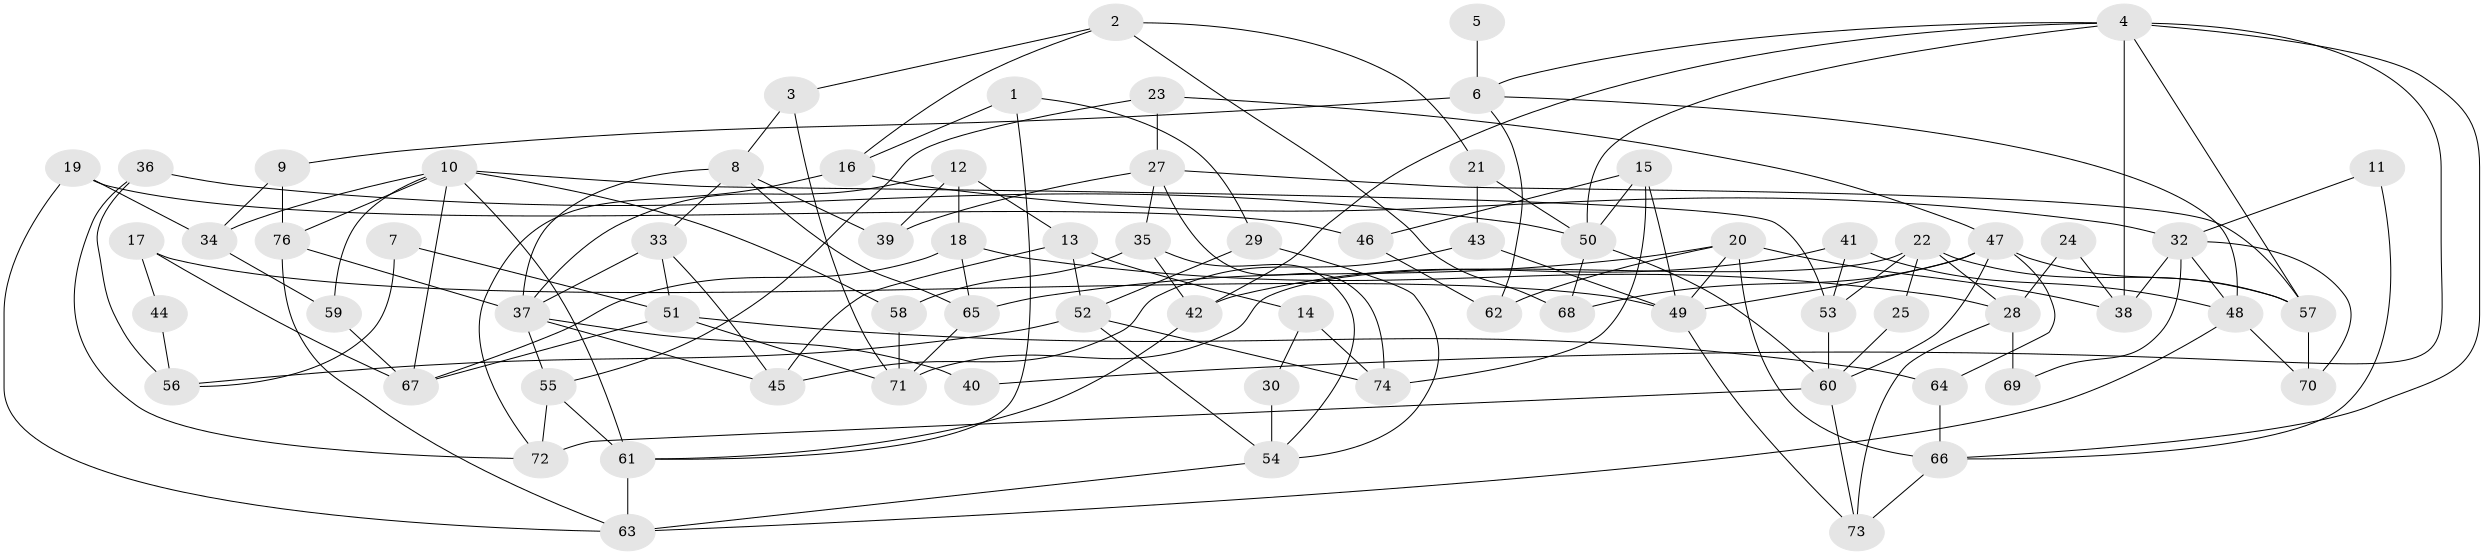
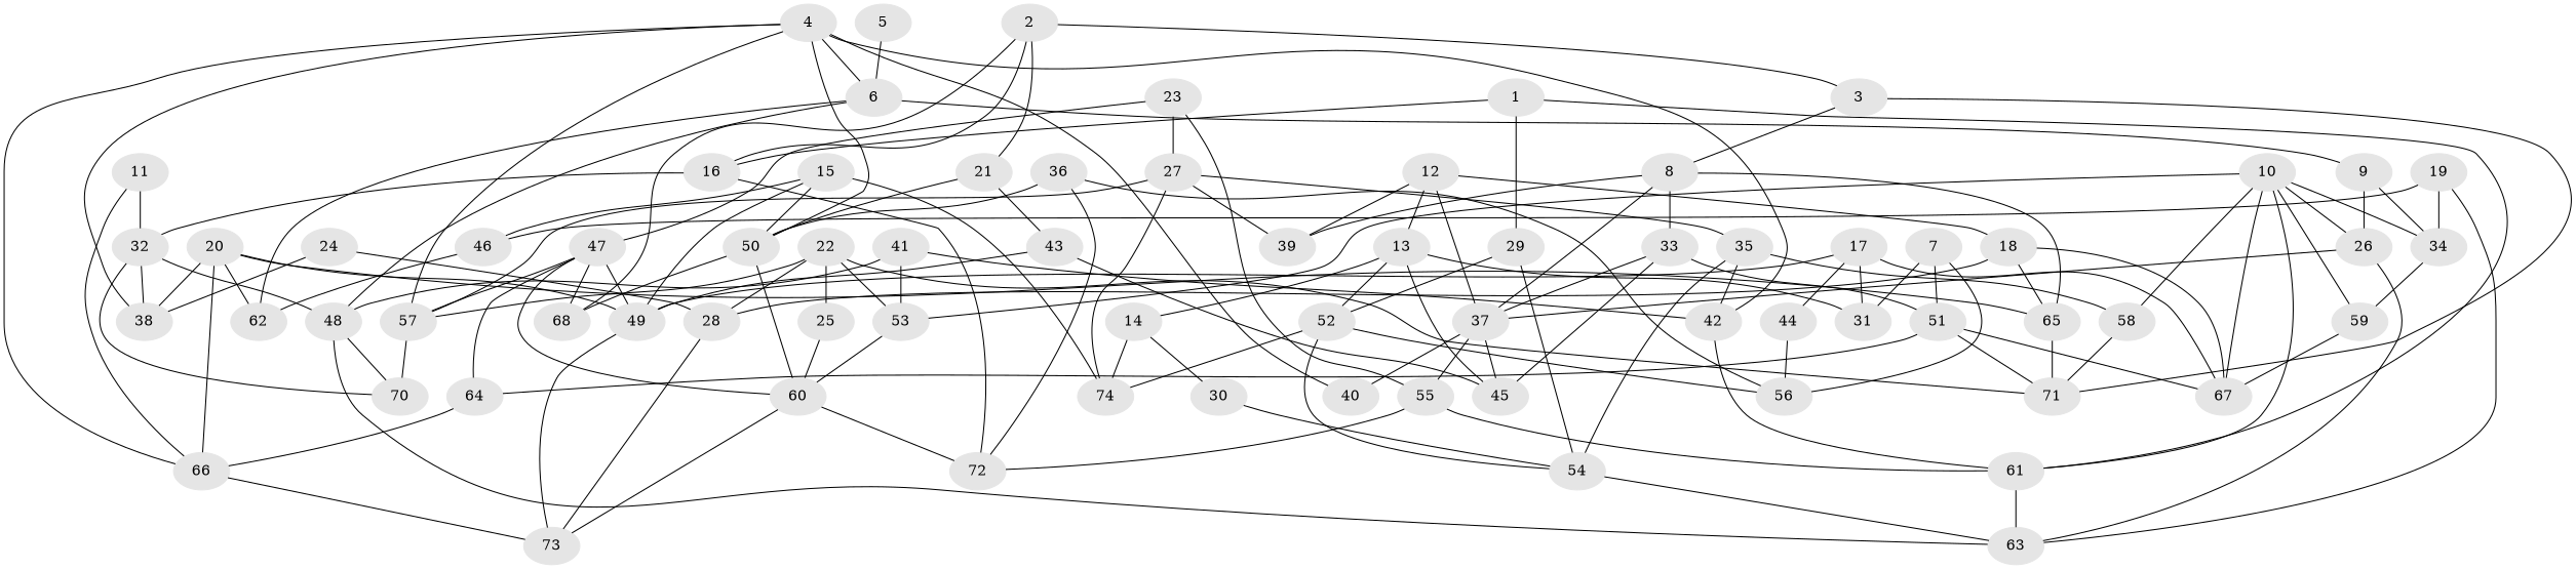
  graph {
    node [color=gray90 style=filled]
    1
    16
    29
    61
    32
    72
    52
    54
    63
    2
    3
    21
    68
    8
    71
    50
    43
    33
    37
    39
    65
    4
    6
    38
    40
    42
    57
    66
    9
    48
    62
    60
    70
    73
    5
-   26 [label=76]
+   26
    34
    7
+   31
    51
    56
    67
    64
    45
    55
    59
    10
    53
    58
    11
-   69
    12
    13
    18
    14
    28
    30
    74
    15
    46
    49
    17
    44
    19
    20
    22
    25
    23
    27
    47
    35
    24
    36
    41
    1 -- 16
    1 -- 29
    1 -- 61
    16 -- 32
    16 -- 72
    29 -- 52
    29 -- 54
    61 -- 63
    32 -- 38
    32 -- 48
    32 -- 70
-   32 -- 69
    52 -- 54
    52 -- 56
    52 -- 74
    54 -- 63
    2 -- 16
    2 -- 3
    2 -- 21
    2 -- 68
    3 -- 8
    3 -- 71
    21 -- 50
    21 -- 43
    8 -- 33
    8 -- 37
    8 -- 39
    8 -- 65
    50 -- 68
    50 -- 60
    43 -- 45
    43 -- 49
    33 -- 37
    33 -- 51
    33 -- 45
    37 -- 40
    37 -- 45
    37 -- 55
    65 -- 71
    4 -- 50
    4 -- 6
    4 -- 38
    4 -- 40
    4 -- 42
    4 -- 57
    4 -- 66
    6 -- 9
    6 -- 48
    6 -- 62
    42 -- 61
    57 -- 70
    66 -- 73
    9 -- 26
    9 -- 34
    48 -- 63
    48 -- 70
    60 -- 72
    60 -- 73
    5 -- 6
    26 -- 63
    26 -- 37
    34 -- 59
+   7 -- 31
    7 -- 51
    7 -- 56
    51 -- 71
    51 -- 67
    51 -- 64
    64 -- 66
    55 -- 61
    55 -- 72
    59 -- 67
    10 -- 61
    10 -- 26
    10 -- 34
    10 -- 67
    10 -- 59
    10 -- 53
    10 -- 58
    53 -- 60
    58 -- 71
    11 -- 32
    11 -- 66
    12 -- 37
    12 -- 39
    12 -- 13
    12 -- 18
    13 -- 52
+   13 -- 31
    13 -- 45
    13 -- 14
    18 -- 65
    18 -- 67
    18 -- 28
    14 -- 30
    14 -- 74
    28 -- 73
-   28 -- 69
    30 -- 54
    15 -- 50
    15 -- 74
    15 -- 46
    15 -- 49
    46 -- 62
    49 -- 73
+   17 -- 31
    17 -- 67
    17 -- 49
    17 -- 44
    44 -- 56
    19 -- 63
    19 -- 34
    19 -- 46
    20 -- 65
    20 -- 38
    20 -- 66
    20 -- 62
    20 -- 49
    22 -- 71
    22 -- 57
    22 -- 53
    22 -- 28
    22 -- 25
    25 -- 60
    23 -- 55
    23 -- 27
    23 -- 47
    27 -- 39
    27 -- 57
    27 -- 74
    27 -- 35
    47 -- 68
    47 -- 57
    47 -- 60
    47 -- 64
    47 -- 49
    35 -- 54
    35 -- 42
    35 -- 58
    24 -- 38
    24 -- 28
    36 -- 72
    36 -- 50
    36 -- 56
    41 -- 42
    41 -- 48
    41 -- 53
  }
